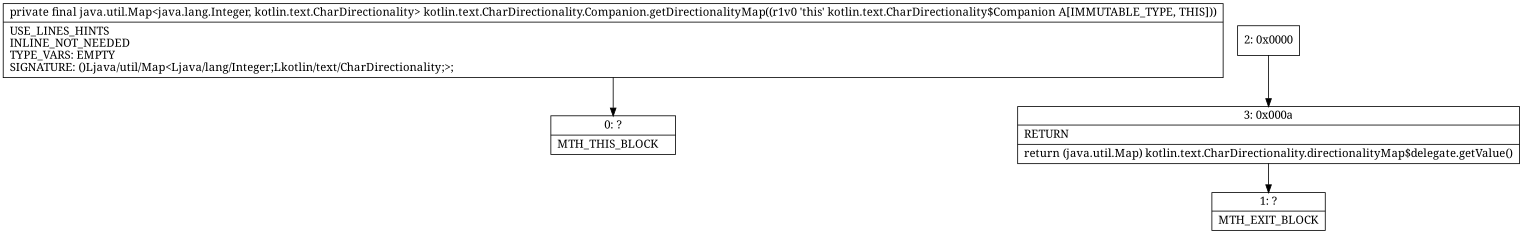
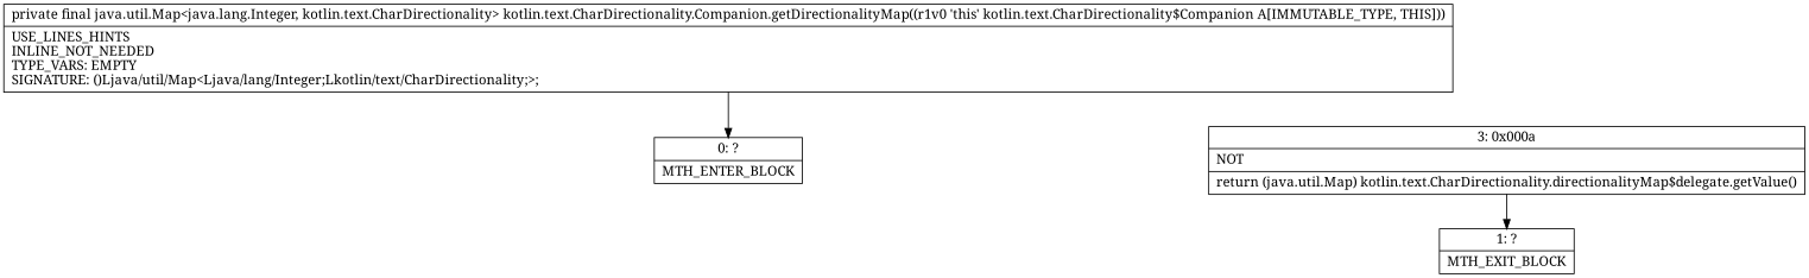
  digraph {
    fontname="Noto Serif"
    node [fontname="Noto Serif" shape=record]
    edge [fontname="Noto Serif"]
-   n1 [label="{0\:\ ?|MTH_THIS_BLOCK\l}"]
-   n2 [label="{2\:\ 0x0000}"]
-   n3 [label="{3\:\ 0x000a|RETURN\l|return (java.util.Map) kotlin.text.CharDirectionality.directionalityMap$delegate.getValue()\l}"]
+   n1 [label="{0\:\ ?|MTH_ENTER_BLOCK\l}"]
+   n3 [label="{3\:\ 0x000a|NOT\l|return (java.util.Map) kotlin.text.CharDirectionality.directionalityMap$delegate.getValue()\l}"]
    n4 [label="{1\:\ ?|MTH_EXIT_BLOCK\l}"]
    n5 [label="{private final java.util.Map\<java.lang.Integer, kotlin.text.CharDirectionality\> kotlin.text.CharDirectionality.Companion.getDirectionalityMap((r1v0 'this' kotlin.text.CharDirectionality$Companion A[IMMUTABLE_TYPE, THIS]))  | USE_LINES_HINTS\lINLINE_NOT_NEEDED\lTYPE_VARS: EMPTY\lSIGNATURE: ()Ljava\/util\/Map\<Ljava\/lang\/Integer;Lkotlin\/text\/CharDirectionality;\>;\l}"]
-   n2 -> n3
    n3 -> n4
    n5 -> n1
  }
